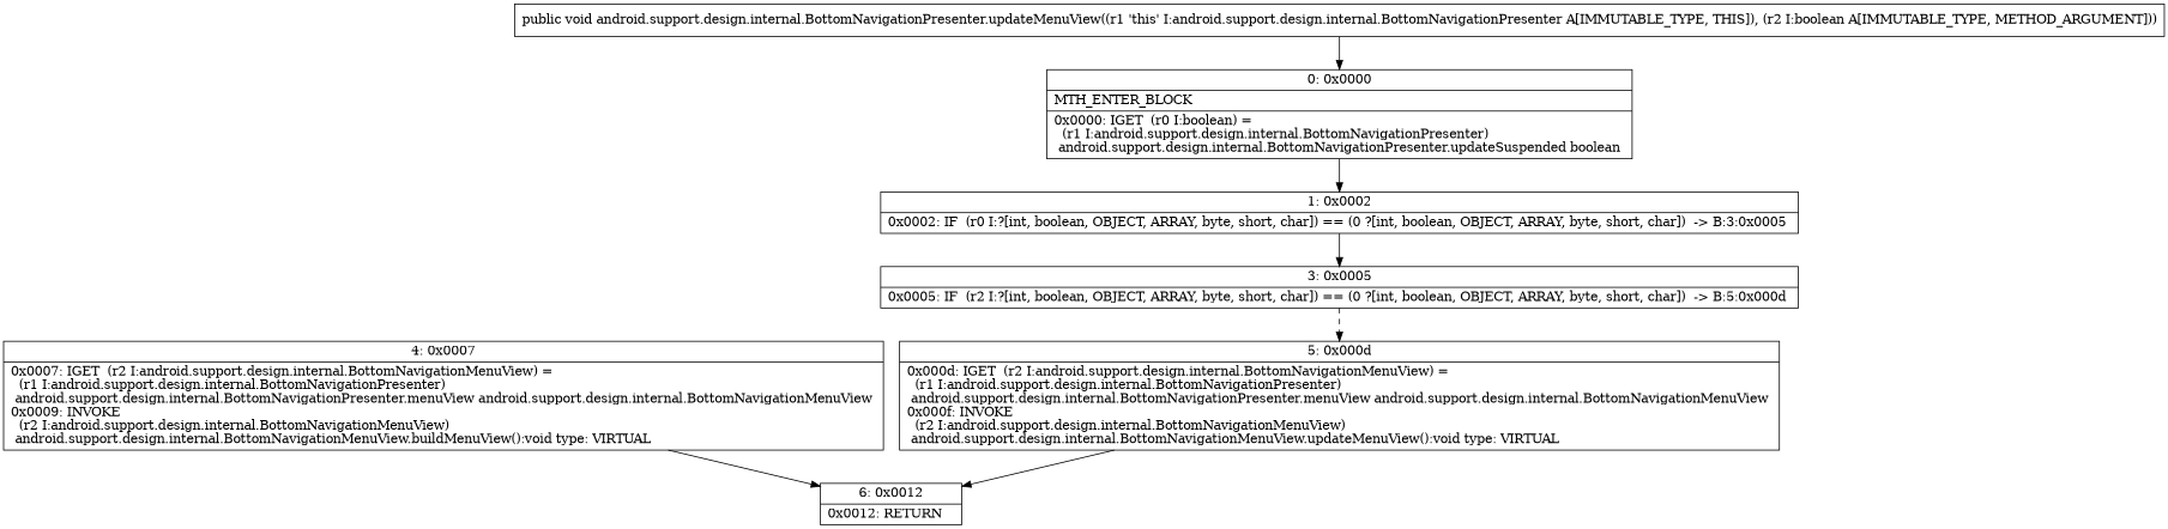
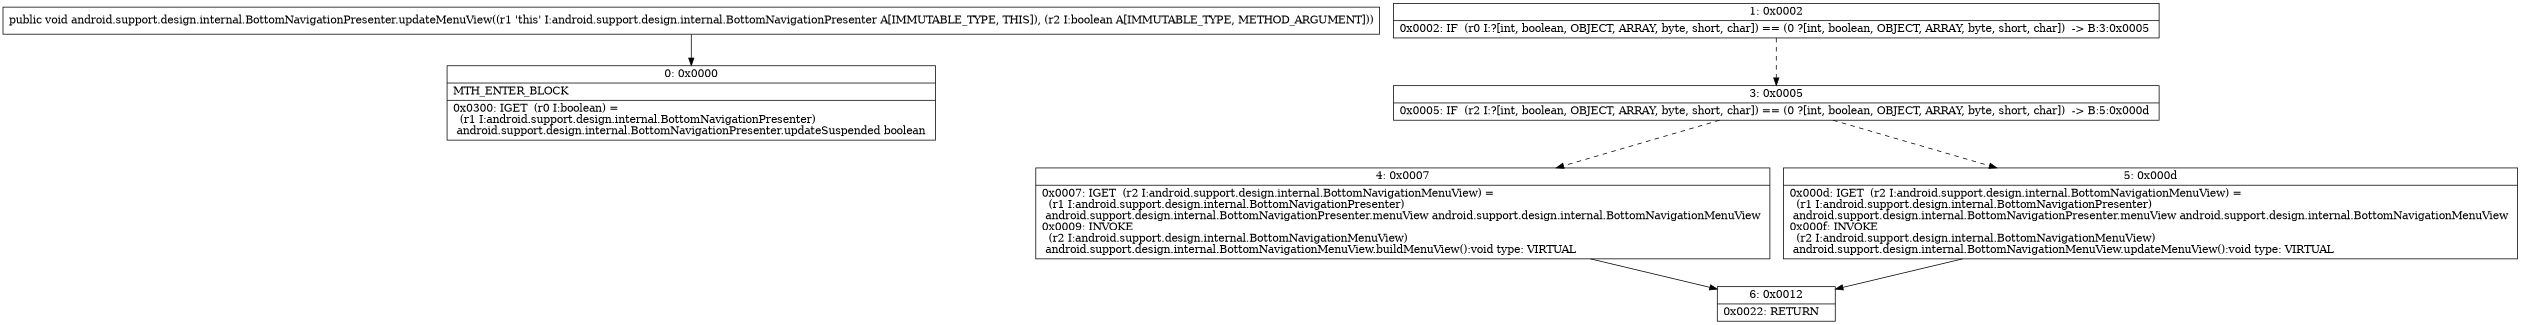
  digraph {
    node [shape=record]
-   n1 [label="{0\:\ 0x0000|MTH_ENTER_BLOCK\l|0x0000: IGET  (r0 I:boolean) = \l  (r1 I:android.support.design.internal.BottomNavigationPresenter)\l android.support.design.internal.BottomNavigationPresenter.updateSuspended boolean \l}"]
+   n1 [label="{0\:\ 0x0000|MTH_ENTER_BLOCK\l|0x0300: IGET  (r0 I:boolean) = \l  (r1 I:android.support.design.internal.BottomNavigationPresenter)\l android.support.design.internal.BottomNavigationPresenter.updateSuspended boolean \l}"]
    n2 [label="{1\:\ 0x0002|0x0002: IF  (r0 I:?[int, boolean, OBJECT, ARRAY, byte, short, char]) == (0 ?[int, boolean, OBJECT, ARRAY, byte, short, char])  \-\> B:3:0x0005 \l}"]
    n3 [label="{3\:\ 0x0005|0x0005: IF  (r2 I:?[int, boolean, OBJECT, ARRAY, byte, short, char]) == (0 ?[int, boolean, OBJECT, ARRAY, byte, short, char])  \-\> B:5:0x000d \l}"]
    n4 [label="{4\:\ 0x0007|0x0007: IGET  (r2 I:android.support.design.internal.BottomNavigationMenuView) = \l  (r1 I:android.support.design.internal.BottomNavigationPresenter)\l android.support.design.internal.BottomNavigationPresenter.menuView android.support.design.internal.BottomNavigationMenuView \l0x0009: INVOKE  \l  (r2 I:android.support.design.internal.BottomNavigationMenuView)\l android.support.design.internal.BottomNavigationMenuView.buildMenuView():void type: VIRTUAL \l}"]
    n5 [label="{5\:\ 0x000d|0x000d: IGET  (r2 I:android.support.design.internal.BottomNavigationMenuView) = \l  (r1 I:android.support.design.internal.BottomNavigationPresenter)\l android.support.design.internal.BottomNavigationPresenter.menuView android.support.design.internal.BottomNavigationMenuView \l0x000f: INVOKE  \l  (r2 I:android.support.design.internal.BottomNavigationMenuView)\l android.support.design.internal.BottomNavigationMenuView.updateMenuView():void type: VIRTUAL \l}"]
-   n6 [label="{6\:\ 0x0012|0x0012: RETURN   \l}"]
+   n6 [label="{6\:\ 0x0012|0x0022: RETURN   \l}"]
    n7 [label="{public void android.support.design.internal.BottomNavigationPresenter.updateMenuView((r1 'this' I:android.support.design.internal.BottomNavigationPresenter A[IMMUTABLE_TYPE, THIS]), (r2 I:boolean A[IMMUTABLE_TYPE, METHOD_ARGUMENT])) }"]
-   n1 -> n2
-   n2 -> n3
+   n2 -> n3 [style=dashed]
+   n3 -> n4 [style=dashed]
    n3 -> n5 [style=dashed]
    n4 -> n6
    n5 -> n6
    n7 -> n1
  }
